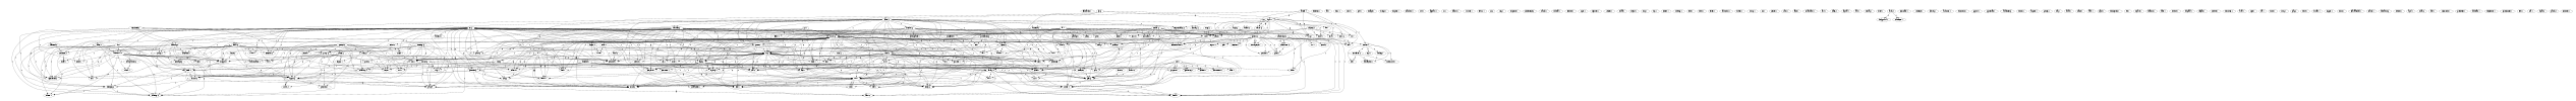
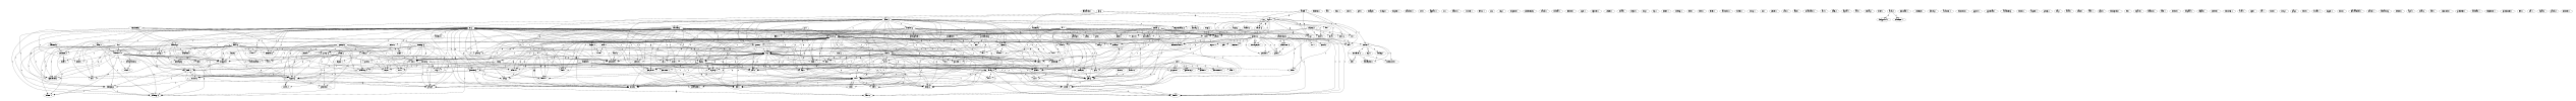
  digraph {
    n1 [label="federation(1)"]
    n2 [label="affirmed(2)"]
    n3 [label="continue(2)"]
    n4 [label="policy(1)"]
    n5 [label="organization(2)"]
    n6 [label="reveal(1)"]
    n7 [label="matter(1)"]
    n8 [label="claim(3)"]
    n9 [label="number(6)"]
    n10 [label="publication(3)"]
    n11 [label="send(2)"]
    n12 [label="give(4)"]
    n13 [label="reject(3)"]
    n14 [label="liar(1)"]
    n15 [label="info(1)"]
    n16 [label="book(13)"]
    n17 [label="re(3)"]
    n18 [label="reference(4)"]
    n19 [label="use(1)"]
    n20 [label="page(6)"]
    n21 [label="text(1)"]
    n22 [label="compare(1)"]
    n23 [label="quote(2)"]
    n24 [label="library(2)"]
    n25 [label="mine(2)"]
    n26 [label="non(1)"]
    n27 [label="fact(1)"]
    n28 [label="responsibility(2)"]
    n29 [label="verify(2)"]
    n30 [label="hand(2)"]
    n31 [label="called(1)"]
    n32 [label="see(1)"]
    n33 [label="call(2)"]
    n34 [label="anybody(1)"]
    n35 [label="participated(1)"]
    n36 [label="stand(1)"]
    n37 [label="conflict(1)"]
    n38 [label="noted(1)"]
    n39 [label="year(3)"]
    n40 [label="time(1)"]
    n41 [label="provide(1)"]
    n42 [label="et(1)"]
    n43 [label="gif(2)"]
    n44 [label="ask(1)"]
    n45 [label="sct(1)"]
    n46 [label="writes(4)"]
    n47 [label="denial(1)"]
    n48 [label="title(1)"]
    n49 [label="comment(1)"]
    n50 [label="idea(1)"]
    n51 [label="addition(1)"]
    n52 [label="desk(1)"]
    n53 [label="etc(1)"]
    n54 [label="way(1)"]
    n55 [label="question(3)"]
    n56 [label="crap(3)"]
    n57 [label="proof(1)"]
    n58 [label="seems(1)"]
    n59 [label="front(3)"]
    n60 [label="size(1)"]
    n61 [label="charachter(1)"]
    n62 [label="preface(2)"]
    n63 [label="columbia(4)"]
    n64 [label="publish(1)"]
    n65 [label="believe(1)"]
    n66 [label="gave(3)"]
    n67 [label="voice(1)"]
    n68 [label="solidarity(4)"]
    n69 [label="put(1)"]
    n70 [label="support(6)"]
    n71 [label="training(2)"]
    n72 [label="need(1)"]
    n73 [label="freedom(1)"]
    n74 [label="arf(1)"]
    n75 [label="show(1)"]
    n76 [label="force(2)"]
    n77 [label="struggle(4)"]
    n78 [label="spectrum(1)"]
    n79 [label="world(2)"]
    n80 [label="party(9)"]
    n81 [label="labor(2)"]
    n82 [label="boost(1)"]
    n83 [label="cause(3)"]
    n84 [label="youth(2)"]
    n85 [label="pledging(2)"]
    n86 [label="enjoys(1)"]
    n87 [label="split(1)"]
    n88 [label="escape(1)"]
    n89 [label="brings(1)"]
    n90 [label="expose(1)"]
    n91 [label="manhunt(1)"]
    n92 [label="role(1)"]
    n93 [label="appears(1)"]
    n94 [label="rm(1)"]
    n95 [label="cambridge(2)"]
    n96 [label="bow(1)"]
    n97 [label="murder(4)"]
    n98 [label="consul(2)"]
    n99 [label="ultimatum(2)"]
    n100 [label="ego(1)"]
    n101 [label="nothing(1)"]
    n102 [label="murderer(2)"]
    n103 [label="self(1)"]
    n104 [label="underworld(1)"]
    n105 [label="satisfaction(1)"]
    n106 [label="gives(1)"]
    n107 [label="position(1)"]
    n108 [label="ohanus(1)"]
    n109 [label="greece(2)"]
    n110 [label="switch(1)"]
    n111 [label="joined(1)"]
    n112 [label="member(2)"]
    n113 [label="group(3)"]
    n114 [label="ruling(1)"]
    n115 [label="ara(1)"]
    n116 [label="pursuit(2)"]
    n117 [label="host(1)"]
    n118 [label="array(1)"]
    n119 [label="assassination(1)"]
    n120 [label="survives(1)"]
    n121 [label="follow(1)"]
    n122 [label="cc(2)"]
    n123 [label="army(1)"]
    n124 [label="sdpa(11)"]
    n125 [label="work(1)"]
    n126 [label="sera(1)"]
    n127 [label="urartu(3)"]
    n128 [label="mouthpiece(1)"]
    n129 [label="die(1)"]
    n130 [label="zuma(1)"]
    n131 [label="org(7)"]
    n132 [label="tell(1)"]
    n133 [label="exists(2)"]
    n134 [label="soul(1)"]
    n135 [label="today(1)"]
    n136 [label="extermination(1)"]
    n137 [label="response(1)"]
    n138 [label="conference(2)"]
    n139 [label="dd(1)"]
    n140 [label="care(2)"]
    n141 [label="pile(1)"]
    n142 [label="check(1)"]
    n143 [label="garbage(1)"]
    n144 [label="branch(1)"]
    n145 [label="tribunal(1)"]
    n146 [label="beehive(1)"]
    n147 [label="subject(2)"]
    n148 [label="news(2)"]
    n149 [label="edu(4)"]
    n150 [label="article(4)"]
    n151 [label="engin(1)"]
    n152 [label="reporter(1)"]
    n153 [label="witness(1)"]
    n154 [label="behalf(1)"]
    n155 [label="object(1)"]
    n156 [label="shop(1)"]
    n157 [label="boy(1)"]
    n158 [label="closed(1)"]
    n159 [label="building(1)"]
    n160 [label="hide(1)"]
    n161 [label="mr(6)"]
    n162 [label="writer(1)"]
    n163 [label="address(1)"]
    n164 [label="movement(10)"]
    n165 [label="link(1)"]
    n166 [label="message(3)"]
    n167 [label="headquarters(2)"]
    n168 [label="suburb(1)"]
    n169 [label="holds(1)"]
    n170 [label="go(1)"]
    n171 [label="effort(1)"]
    n172 [label="letter(1)"]
    n173 [label="abduction(1)"]
    n174 [label="armenia(2)"]
    n175 [label="proceeded(1)"]
    n176 [label="mountain(1)"]
    n177 [label="serve(1)"]
    n178 [label="asala(3)"]
    n179 [label="indication(1)"]
    n180 [label="bother(1)"]
    n181 [label="history(1)"]
    n182 [label="son(1)"]
    n183 [label="point(3)"]
    n184 [label="davidian(6)"]
    n185 [label="vd(1)"]
    n186 [label="post(1)"]
    n187 [label="assortment(1)"]
    n188 [label="trade(1)"]
    n189 [label="purpose(1)"]
    n190 [label="gathering(1)"]
    n191 [label="cabinet(1)"]
    n192 [label="center(1)"]
    n193 [label="wasn(1)"]
    n194 [label="face(1)"]
    n195 [label="ambassador(1)"]
    n196 [label="part(1)"]
    n197 [label="place(2)"]
    n198 [label="capital(1)"]
    n199 [label="falls(1)"]
    n200 [label="sunday(1)"]
    n201 [label="dashnag(2)"]
    n202 [label="gunduz(2)"]
    n203 [label="import(1)"]
    n204 [label="gift(1)"]
    n205 [label="receives(1)"]
    n206 [label="tried(1)"]
    n207 [label="committee(2)"]
    n208 [label="sarik(2)"]
    n209 [label="bodyguard(1)"]
    n210 [label="massacre(1)"]
    n211 [label="command(1)"]
    n212 [label="presence(1)"]
    n213 [label="meeting(3)"]
    n214 [label="activity(1)"]
    n215 [label="rawlinson(1)"]
    n216 [label="discussion(1)"]
    n217 [label="cypriot(1)"]
    n218 [label="appressian(1)"]
    n219 [label="parliament(3)"]
    n220 [label="january(3)"]
    n221 [label="david(2)"]
    n222 [label="boston(1)"]
    n223 [label="vedat(1)"]
    n224 [label="wrote(1)"]
    n225 [label="anyone(1)"]
    n226 [label="sydney(1)"]
    n227 [label="iraq(1)"]
    n228 [label="salim(2)"]
    n229 [label="sahak(1)"]
    n230 [label="dogan(2)"]
    n231 [label="serdar(8)"]
    n232 [label="source(3)"]
    n233 [label="name(1)"]
    n234 [label="arab(1)"]
    n235 [label="cape(1)"]
    n236 [label="description(1)"]
    n237 [label="abu(1)"]
    n238 [label="file(1)"]
    n239 [label="square(1)"]
    n240 [label="attended(1)"]
    n241 [label="lebanon(1)"]
    n242 [label="take(1)"]
    n243 [label="bedford(1)"]
    n244 [label="bulgaria(1)"]
    n245 [label="uucp(3)"]
    n246 [label="reagan(1)"]
    n247 [label="prelude(1)"]
    n248 [label="apr(3)"]
    n249 [label="terrorism(1)"]
    n250 [label="avail(1)"]
    n251 [label="hope(1)"]
    n252 [label="hla(1)"]
    n253 [label="hosts(1)"]
    n254 [label="argic(6)"]
    n255 [label="author(2)"]
    n256 [label="arikan(2)"]
    n257 [label="story(1)"]
    n258 [label="jcag(2)"]
    n259 [label="blood(1)"]
    n260 [label="bureau(1)"]
    n261 [label="noggin(1)"]
    n262 [label="issue(2)"]
    n263 [label="union(1)"]
    n264 [label="charalambidi(1)"]
    n265 [label="march(1)"]
    n266 [label="liberation(3)"]
    n267 [label="refuses(1)"]
    n268 [label="april(1)"]
    n269 [label="orhan(2)"]
    n270 [label="east(1)"]
    n271 [label="communist(1)"]
    n272 [label="president(1)"]
    n273 [label="sarkisian(1)"]
    n274 [label="december(1)"]
    n275 [label="government(1)"]
    n276 [label="edik(1)"]
    n277 [label="mar(1)"]
    n278 [label="ariyak(2)"]
    n279 [label="pasok(2)"]
    n280 [label="minister(1)"]
    n2 -> n3 [label=1]
    n2 -> n4 [label=1]
    n2 -> n5 [label=1]
    n3 -> n6 [label=1]
    n3 -> n7 [label=1]
    n8 -> n9 [label=1]
    n8 -> n10 [label=1]
    n8 -> n11 [label=1]
    n8 -> n12 [label=1]
    n8 -> n13 [label=1]
    n8 -> n14 [label=1]
    n8 -> n15 [label=1]
    n8 -> n16 [label=1]
    n8 -> n17 [label=1]
    n8 -> n17 [label=1]
    n8 -> n18 [label=1]
    n8 -> n19 [label=1]
    n8 -> n19 [label=1]
    n8 -> n20 [label=1]
    n8 -> n21 [label=1]
    n8 -> n22 [label=1]
    n8 -> n23 [label=1]
    n8 -> n24 [label=1]
    n8 -> n25 [label=1]
    n8 -> n26 [label=1]
    n8 -> n27 [label=1]
    n8 -> n28 [label=1]
    n8 -> n29 [label=1]
    n8 -> n30 [label=1]
    n8 -> n31 [label=1]
    n8 -> n32 [label=1]
    n8 -> n33 [label=1]
    n8 -> n34 [label=1]
    n9 -> n13 [label=1]
    n9 -> n16 [label=1]
    n9 -> n19 [label=1]
    n9 -> n19 [label=1]
    n9 -> n20 [label=1]
    n9 -> n21 [label=1]
    n9 -> n24 [label=1]
    n9 -> n25 [label=1]
    n9 -> n29 [label=1]
    n9 -> n35 [label=1]
    n9 -> n36 [label=1]
    n9 -> n36 [label=1]
    n9 -> n37 [label=1]
    n9 -> n38 [label=1]
    n9 -> n39 [label=1]
    n10 -> n13 [label=2]
    n10 -> n14 [label=2]
    n10 -> n15 [label=2]
    n10 -> n18 [label=2]
    n10 -> n23 [label=2]
    n10 -> n26 [label=2]
    n10 -> n31 [label=2]
    n10 -> n32 [label=2]
    n10 -> n40 [label=1]
    n11 -> n12 [label=1]
    n11 -> n19 [label=1]
    n11 -> n19 [label=1]
    n11 -> n20 [label=1]
    n11 -> n21 [label=1]
    n11 -> n22 [label=1]
    n11 -> n25 [label=1]
    n11 -> n27 [label=1]
    n11 -> n29 [label=1]
    n11 -> n33 [label=1]
    n11 -> n34 [label=1]
    n11 -> n39 [label=1]
    n11 -> n41 [label=1]
    n11 -> n42 [label=1]
    n11 -> n43 [label=1]
    n11 -> n44 [label=1]
    n11 -> n45 [label=1]
    n11 -> n46 [label=1]
    n11 -> n47 [label=1]
    n12 -> n19 [label=1]
    n12 -> n19 [label=1]
    n12 -> n21 [label=1]
    n12 -> n24 [label=1]
    n12 -> n25 [label=1]
    n12 -> n29 [label=1]
    n12 -> n33 [label=1]
    n12 -> n39 [label=1]
    n12 -> n48 [label=1]
    n12 -> n49 [label=1]
    n12 -> n50 [label=1]
    n13 -> n14 [label=1]
    n13 -> n18 [label=1]
    n13 -> n26 [label=1]
    n13 -> n31 [label=1]
    n13 -> n32 [label=1]
    n13 -> n51 [label=1]
    n16 -> n17 [label=2]
    n16 -> n17 [label=2]
    n16 -> n18 [label=2]
    n16 -> n19 [label=2]
    n16 -> n19 [label=2]
    n16 -> n20 [label=5]
    n16 -> n21 [label=2]
    n16 -> n22 [label=2]
    n16 -> n23 [label=2]
    n16 -> n24 [label=2]
    n16 -> n25 [label=4]
    n16 -> n26 [label=2]
    n16 -> n27 [label=2]
    n16 -> n29 [label=2]
    n16 -> n30 [label=2]
    n16 -> n31 [label=2]
    n16 -> n32 [label=2]
    n16 -> n33 [label=2]
    n16 -> n34 [label=2]
    n16 -> n39 [label=2]
    n16 -> n40 [label=1]
    n16 -> n41 [label=1]
    n16 -> n42 [label=1]
    n16 -> n43 [label=1]
    n16 -> n46 [label=1]
    n16 -> n47 [label=1]
    n16 -> n50 [label=1]
    n16 -> n51 [label=1]
    n16 -> n52 [label=1]
    n16 -> n53 [label=4]
    n16 -> n54 [label=2]
    n16 -> n55 [label=2]
    n16 -> n56 [label=2]
    n16 -> n57 [label=2]
    n16 -> n58 [label=2]
    n16 -> n59 [label=1]
    n16 -> n60 [label=1]
    n16 -> n61 [label=1]
    n16 -> n62 [label=1]
    n17 -> n18 [label=1]
    n17 -> n19 [label=2]
    n17 -> n19 [label=2]
    n17 -> n19 [label=2]
    n17 -> n20 [label=2]
    n17 -> n21 [label=2]
    n17 -> n22 [label=2]
    n17 -> n24 [label=2]
    n17 -> n25 [label=2]
    n17 -> n25 [label=2]
    n17 -> n26 [label=1]
    n17 -> n26 [label=1]
    n17 -> n27 [label=2]
    n17 -> n27 [label=2]
    n17 -> n29 [label=2]
    n17 -> n29 [label=2]
    n17 -> n31 [label=1]
    n17 -> n31 [label=1]
    n17 -> n32 [label=1]
    n17 -> n32 [label=1]
    n17 -> n33 [label=2]
    n17 -> n33 [label=2]
    n17 -> n34 [label=2]
    n17 -> n34 [label=2]
    n17 -> n40 [label=1]
    n17 -> n53 [label=2]
    n17 -> n53 [label=2]
    n17 -> n54 [label=2]
    n17 -> n57 [label=2]
    n17 -> n63 [label=1]
    n17 -> n63 [label=1]
    n17 -> n64 [label=2]
    n18 -> n31 [label=2]
    n19 -> n21 [label=1]
    n19 -> n25 [label=1]
    n19 -> n25 [label=1]
    n19 -> n29 [label=1]
    n19 -> n29 [label=1]
    n19 -> n50 [label=1]
    n19 -> n50 [label=1]
    n19 -> n60 [label=1]
    n19 -> n60 [label=1]
    n19 -> n61 [label=1]
    n19 -> n61 [label=1]
    n20 -> n19 [label=2]
    n20 -> n21 [label=2]
    n20 -> n22 [label=2]
    n20 -> n24 [label=2]
    n20 -> n25 [label=3]
    n20 -> n27 [label=2]
    n20 -> n29 [label=2]
    n20 -> n33 [label=2]
    n20 -> n34 [label=2]
    n20 -> n39 [label=1]
    n20 -> n52 [label=1]
    n20 -> n55 [label=1]
    n20 -> n56 [label=1]
    n20 -> n58 [label=1]
    n20 -> n62 [label=1]
    n20 -> n65 [label=1]
    n23 -> n17 [label=1]
    n23 -> n26 [label=1]
    n23 -> n31 [label=1]
    n23 -> n32 [label=1]
    n23 -> n33 [label=1]
    n23 -> n66 [label=1]
    n24 -> n19 [label=1]
    n24 -> n25 [label=1]
    n24 -> n29 [label=1]
    n24 -> n39 [label=1]
    n24 -> n44 [label=1]
    n24 -> n45 [label=1]
    n24 -> n46 [label=1]
    n24 -> n47 [label=1]
    n26 -> n31 [label=1]
    n26 -> n67 [label=1]
    n26 -> n68 [label=1]
    n30 -> n31 [label=1]
    n30 -> n32 [label=1]
    n36 -> n37 [label=1]
    n36 -> n37 [label=1]
    n39 -> n46 [label=1]
    n39 -> n47 [label=1]
    n46 -> n47 [label=1]
    n53 -> n29 [label=1]
    n53 -> n33 [label=1]
    n53 -> n34 [label=1]
    n53 -> n50 [label=2]
    n55 -> n5 [label=1]
    n55 -> n25 [label=1]
    n55 -> n56 [label=1]
    n55 -> n58 [label=1]
    n55 -> n69 [label=1]
    n59 -> n39 [label=1]
    n59 -> n62 [label=1]
    n59 -> n70 [label=1]
    n59 -> n71 [label=1]
    n59 -> n72 [label=1]
    n62 -> n39 [label=1]
    n66 -> n33 [label=1]
    n66 -> n70 [label=1]
    n68 -> n70 [label=1]
    n70 -> n78 [label=1]
    n70 -> n79 [label=1]
    n70 -> n80 [label=2]
    n72 -> n60 [label=1]
    n72 -> n61 [label=1]
    n76 -> n70 [label=1]
    n76 -> n77 [label=1]
    n77 -> n71 [label=2]
    n77 -> n72 [label=2]
    n80 -> n81 [label=3]
    n83 -> n70 [label=1]
    n83 -> n71 [label=1]
    n83 -> n72 [label=1]
    n83 -> n78 [label=1]
    n83 -> n79 [label=1]
    n83 -> n84 [label=1]
    n83 -> n85 [label=1]
    n83 -> n86 [label=1]
    n84 -> n49 [label=1]
    n84 -> n72 [label=1]
    n85 -> n7 [label=1]
    n85 -> n71 [label=1]
    n85 -> n72 [label=1]
    n95 -> n12 [label=1]
    n95 -> n48 [label=1]
    n95 -> n96 [label=1]
    n95 -> n97 [label=1]
    n95 -> n98 [label=1]
    n95 -> n99 [label=1]
    n97 -> n100 [label=1]
    n97 -> n101 [label=1]
    n97 -> n102 [label=1]
    n97 -> n103 [label=1]
    n97 -> n104 [label=1]
    n97 -> n105 [label=1]
    n99 -> n106 [label=1]
    n99 -> n107 [label=1]
    n102 -> n103 [label=1]
    n102 -> n104 [label=1]
    n102 -> n105 [label=1]
    n109 -> n5 [label=1]
    n109 -> n26 [label=1]
    n109 -> n67 [label=1]
    n109 -> n68 [label=1]
    n109 -> n70 [label=2]
    n109 -> n78 [label=1]
    n109 -> n79 [label=1]
    n109 -> n80 [label=2]
    n109 -> n86 [label=1]
    n109 -> n110 [label=1]
    n109 -> n111 [label=1]
    n109 -> n112 [label=1]
    n109 -> n113 [label=1]
    n109 -> n114 [label=2]
    n109 -> n115 [label=1]
    n109 -> n116 [label=1]
    n109 -> n117 [label=1]
    n109 -> n118 [label=1]
    n113 -> n26 [label=1]
    n113 -> n67 [label=1]
    n113 -> n68 [label=1]
    n113 -> n77 [label=1]
    n113 -> n80 [label=1]
    n113 -> n116 [label=1]
    n113 -> n119 [label=1]
    n114 -> n26 [label=1]
    n114 -> n67 [label=1]
    n114 -> n68 [label=1]
    n114 -> n115 [label=1]
    n114 -> n116 [label=1]
    n114 -> n117 [label=1]
    n116 -> n71 [label=1]
-   n72 -> n116 [label=1]
+   n116 -> n72 [label=1]
    n116 -> n85 [label=1]
    n124 -> n28 [label=1]
    n124 -> n36 [label=1]
    n124 -> n36 [label=1]
    n124 -> n97 [label=1]
    n124 -> n125 [label=1]
    n124 -> n125 [label=1]
    n124 -> n126 [label=1]
    n124 -> n127 [label=2]
    n124 -> n128 [label=1]
    n124 -> n129 [label=1]
    n124 -> n130 [label=1]
    n124 -> n131 [label=6]
    n124 -> n132 [label=1]
    n125 -> n133 [label=1]
    n125 -> n134 [label=1]
    n125 -> n135 [label=1]
    n125 -> n136 [label=1]
    n125 -> n136 [label=1]
    n127 -> n36 [label=1]
    n127 -> n36 [label=1]
    n127 -> n124 [label=5]
    n127 -> n125 [label=1]
    n127 -> n131 [label=5]
    n131 -> n132 [label=1]
    n133 -> n77 [label=1]
    n133 -> n113 [label=1]
    n133 -> n134 [label=1]
    n139 -> n11 [label=1]
    n139 -> n16 [label=2]
    n139 -> n18 [label=1]
    n139 -> n20 [label=1]
    n139 -> n24 [label=1]
    n139 -> n39 [label=1]
    n139 -> n39 [label=1]
    n139 -> n41 [label=1]
    n139 -> n42 [label=1]
    n139 -> n43 [label=1]
    n139 -> n44 [label=1]
    n139 -> n45 [label=1]
    n139 -> n46 [label=1]
    n139 -> n46 [label=1]
    n139 -> n47 [label=1]
    n139 -> n47 [label=1]
    n139 -> n52 [label=1]
    n139 -> n53 [label=1]
    n139 -> n65 [label=1]
    n139 -> n140 [label=1]
    n139 -> n141 [label=1]
    n139 -> n142 [label=1]
    n139 -> n143 [label=1]
    n147 -> n17 [label=1]
    n147 -> n17 [label=1]
    n147 -> n63 [label=1]
    n147 -> n126 [label=1]
    n147 -> n130 [label=1]
    n147 -> n148 [label=1]
    n147 -> n149 [label=1]
    n150 -> n63 [label=1]
    n150 -> n124 [label=2]
    n150 -> n127 [label=3]
    n150 -> n131 [label=2]
    n150 -> n148 [label=1]
    n150 -> n149 [label=1]
    n161 -> n3 [label=1]
    n161 -> n4 [label=1]
    n161 -> n5 [label=2]
    n161 -> n11 [label=1]
    n161 -> n12 [label=1]
    n161 -> n13 [label=1]
    n161 -> n16 [label=4]
    n161 -> n17 [label=1]
    n161 -> n17 [label=1]
    n161 -> n19 [label=1]
    n161 -> n19 [label=1]
    n161 -> n20 [label=5]
    n161 -> n21 [label=1]
    n161 -> n22 [label=1]
    n161 -> n23 [label=1]
    n161 -> n24 [label=1]
    n161 -> n25 [label=3]
    n161 -> n27 [label=1]
    n161 -> n29 [label=1]
    n161 -> n33 [label=2]
    n161 -> n34 [label=1]
    n161 -> n52 [label=1]
    n161 -> n53 [label=1]
    n161 -> n54 [label=1]
    n161 -> n55 [label=3]
    n161 -> n56 [label=2]
    n161 -> n57 [label=1]
    n161 -> n58 [label=2]
    n161 -> n64 [label=1]
    n161 -> n65 [label=1]
    n161 -> n66 [label=1]
    n161 -> n69 [label=1]
    n161 -> n70 [label=2]
    n161 -> n71 [label=1]
    n161 -> n72 [label=1]
    n161 -> n77 [label=1]
    n161 -> n80 [label=1]
    n161 -> n84 [label=1]
    n161 -> n85 [label=1]
    n161 -> n110 [label=1]
    n161 -> n112 [label=1]
    n161 -> n114 [label=1]
    n161 -> n115 [label=1]
    n161 -> n116 [label=1]
    n161 -> n162 [label=1]
    n161 -> n163 [label=1]
    n161 -> n164 [label=1]
    n164 -> n5 [label=1]
    n164 -> n7 [label=2]
    n164 -> n38 [label=2]
    n164 -> n70 [label=3]
    n164 -> n71 [label=1]
    n164 -> n72 [label=1]
    n164 -> n77 [label=3]
    n164 -> n80 [label=2]
    n164 -> n119 [label=1]
    n164 -> n165 [label=1]
    n164 -> n166 [label=1]
    n164 -> n167 [label=1]
    n164 -> n168 [label=1]
    n167 -> n168 [label=1]
    n170 -> n16 [label=1]
    n170 -> n17 [label=1]
    n170 -> n17 [label=1]
    n170 -> n40 [label=1]
    n170 -> n171 [label=1]
    n174 -> n70 [label=1]
    n174 -> n77 [label=1]
    n174 -> n125 [label=1]
    n174 -> n134 [label=1]
    n174 -> n135 [label=1]
    n174 -> n136 [label=1]
    n174 -> n175 [label=1]
    n174 -> n176 [label=1]
    n174 -> n177 [label=1]
    n178 -> n3 [label=1]
    n178 -> n4 [label=1]
    n178 -> n5 [label=2]
    n178 -> n55 [label=1]
    n178 -> n69 [label=1]
    n178 -> n70 [label=2]
    n178 -> n77 [label=2]
    n178 -> n80 [label=1]
    n178 -> n112 [label=1]
    n178 -> n113 [label=1]
    n178 -> n114 [label=1]
    n178 -> n115 [label=1]
    n178 -> n162 [label=1]
    n178 -> n165 [label=1]
    n178 -> n166 [label=1]
    n178 -> n179 [label=1]
    n183 -> n53 [label=2]
    n184 -> n16 [label=3]
    n184 -> n17 [label=1]
    n184 -> n17 [label=1]
    n184 -> n19 [label=1]
    n184 -> n19 [label=1]
    n184 -> n20 [label=4]
    n184 -> n21 [label=1]
    n184 -> n22 [label=1]
    n184 -> n23 [label=1]
    n184 -> n24 [label=1]
    n184 -> n25 [label=2]
    n184 -> n27 [label=1]
    n184 -> n29 [label=1]
    n184 -> n33 [label=2]
    n184 -> n34 [label=1]
    n184 -> n46 [label=2]
    n184 -> n52 [label=1]
    n184 -> n53 [label=1]
    n184 -> n54 [label=1]
    n184 -> n55 [label=1]
    n184 -> n56 [label=1]
    n184 -> n57 [label=1]
    n184 -> n58 [label=1]
    n184 -> n63 [label=1]
    n184 -> n64 [label=1]
    n184 -> n65 [label=1]
    n184 -> n66 [label=1]
    n185 -> n20 [label=5]
    n185 -> n25 [label=3]
    n185 -> n25 [label=3]
    n185 -> n52 [label=2]
    n185 -> n55 [label=3]
    n185 -> n56 [label=3]
    n185 -> n58 [label=3]
    n185 -> n58 [label=3]
    n185 -> n63 [label=2]
    n185 -> n63 [label=2]
    n185 -> n65 [label=2]
    n185 -> n65 [label=2]
    n186 -> n43 [label=1]
    n186 -> n80 [label=1]
    n186 -> n80 [label=1]
    n186 -> n81 [label=1]
    n186 -> n81 [label=1]
    n186 -> n187 [label=1]
    n186 -> n188 [label=1]
    n186 -> n189 [label=1]
    n186 -> n189 [label=1]
    n186 -> n190 [label=1]
    n186 -> n190 [label=1]
    n186 -> n191 [label=1]
    n186 -> n191 [label=1]
    n201 -> n6 [label=1]
    n201 -> n7 [label=1]
    n201 -> n66 [label=1]
    n201 -> n70 [label=1]
    n201 -> n77 [label=1]
    n201 -> n85 [label=1]
    n201 -> n113 [label=1]
    n201 -> n165 [label=1]
    n201 -> n179 [label=1]
    n202 -> n48 [label=1]
    n202 -> n99 [label=2]
    n202 -> n106 [label=1]
    n202 -> n106 [label=1]
    n202 -> n107 [label=1]
    n202 -> n107 [label=1]
    n202 -> n128 [label=1]
    n202 -> n128 [label=1]
    n202 -> n132 [label=1]
    n202 -> n132 [label=1]
    n202 -> n203 [label=1]
    n202 -> n203 [label=1]
    n202 -> n204 [label=1]
    n202 -> n204 [label=1]
    n202 -> n205 [label=1]
    n202 -> n205 [label=1]
    n207 -> n5 [label=1]
    n207 -> n36 [label=1]
    n207 -> n37 [label=1]
    n207 -> n38 [label=1]
    n207 -> n70 [label=1]
    n207 -> n112 [label=1]
    n207 -> n114 [label=1]
    n207 -> n115 [label=1]
    n208 -> n209 [label=1]
    n208 -> n210 [label=1]
    n213 -> n26 [label=2]
    n213 -> n67 [label=2]
    n213 -> n70 [label=1]
    n213 -> n77 [label=1]
    n213 -> n80 [label=2]
    n213 -> n113 [label=2]
    n213 -> n114 [label=2]
    n213 -> n116 [label=2]
    n213 -> n117 [label=2]
    n213 -> n118 [label=2]
    n220 -> n39 [label=1]
    n220 -> n51 [label=1]
    n220 -> n59 [label=1]
    n220 -> n62 [label=1]
    n220 -> n125 [label=1]
    n221 -> n63 [label=1]
    n223 -> n17 [label=1]
    n223 -> n63 [label=1]
    n223 -> n224 [label=1]
    n228 -> n5 [label=1]
    n228 -> n69 [label=1]
    n228 -> n70 [label=1]
    n228 -> n71 [label=1]
    n228 -> n72 [label=1]
    n228 -> n77 [label=1]
    n228 -> n85 [label=1]
    n228 -> n164 [label=1]
    n230 -> n17 [label=1]
    n230 -> n63 [label=1]
    n230 -> n224 [label=1]
    n231 -> n17 [label=2]
    n231 -> n26 [label=2]
    n231 -> n30 [label=2]
    n231 -> n31 [label=2]
    n231 -> n32 [label=2]
    n231 -> n39 [label=1]
    n231 -> n45 [label=1]
    n231 -> n46 [label=1]
    n231 -> n47 [label=1]
    n231 -> n53 [label=2]
    n231 -> n125 [label=1]
    n231 -> n130 [label=1]
    n231 -> n136 [label=1]
    n231 -> n142 [label=1]
    n231 -> n176 [label=1]
    n231 -> n177 [label=1]
    n231 -> n232 [label=1]
    n232 -> n46 [label=1]
    n232 -> n67 [label=1]
    n232 -> n68 [label=1]
    n232 -> n80 [label=1]
    n232 -> n117 [label=1]
    n232 -> n118 [label=1]
    n237 -> n5 [label=1]
    n237 -> n69 [label=1]
    n237 -> n70 [label=1]
    n237 -> n71 [label=1]
    n237 -> n72 [label=1]
    n237 -> n77 [label=1]
    n237 -> n85 [label=1]
    n237 -> n164 [label=1]
    n240 -> n67 [label=1]
    n240 -> n68 [label=1]
    n240 -> n81 [label=1]
    n240 -> n117 [label=1]
    n240 -> n118 [label=1]
    n240 -> n189 [label=1]
    n240 -> n190 [label=1]
    n240 -> n191 [label=1]
    n245 -> n125 [label=1]
    n248 -> n46 [label=1]
    n248 -> n63 [label=2]
    n248 -> n124 [label=2]
    n248 -> n131 [label=2]
    n254 -> n31 [label=2]
    n254 -> n32 [label=2]
    n254 -> n39 [label=1]
    n254 -> n46 [label=1]
    n254 -> n47 [label=1]
    n254 -> n125 [label=1]
    n254 -> n136 [label=1]
    n254 -> n176 [label=1]
    n254 -> n177 [label=1]
    n255 -> n39 [label=1]
    n256 -> n125 [label=1]
    n256 -> n132 [label=1]
    n262 -> n39 [label=1]
  }
